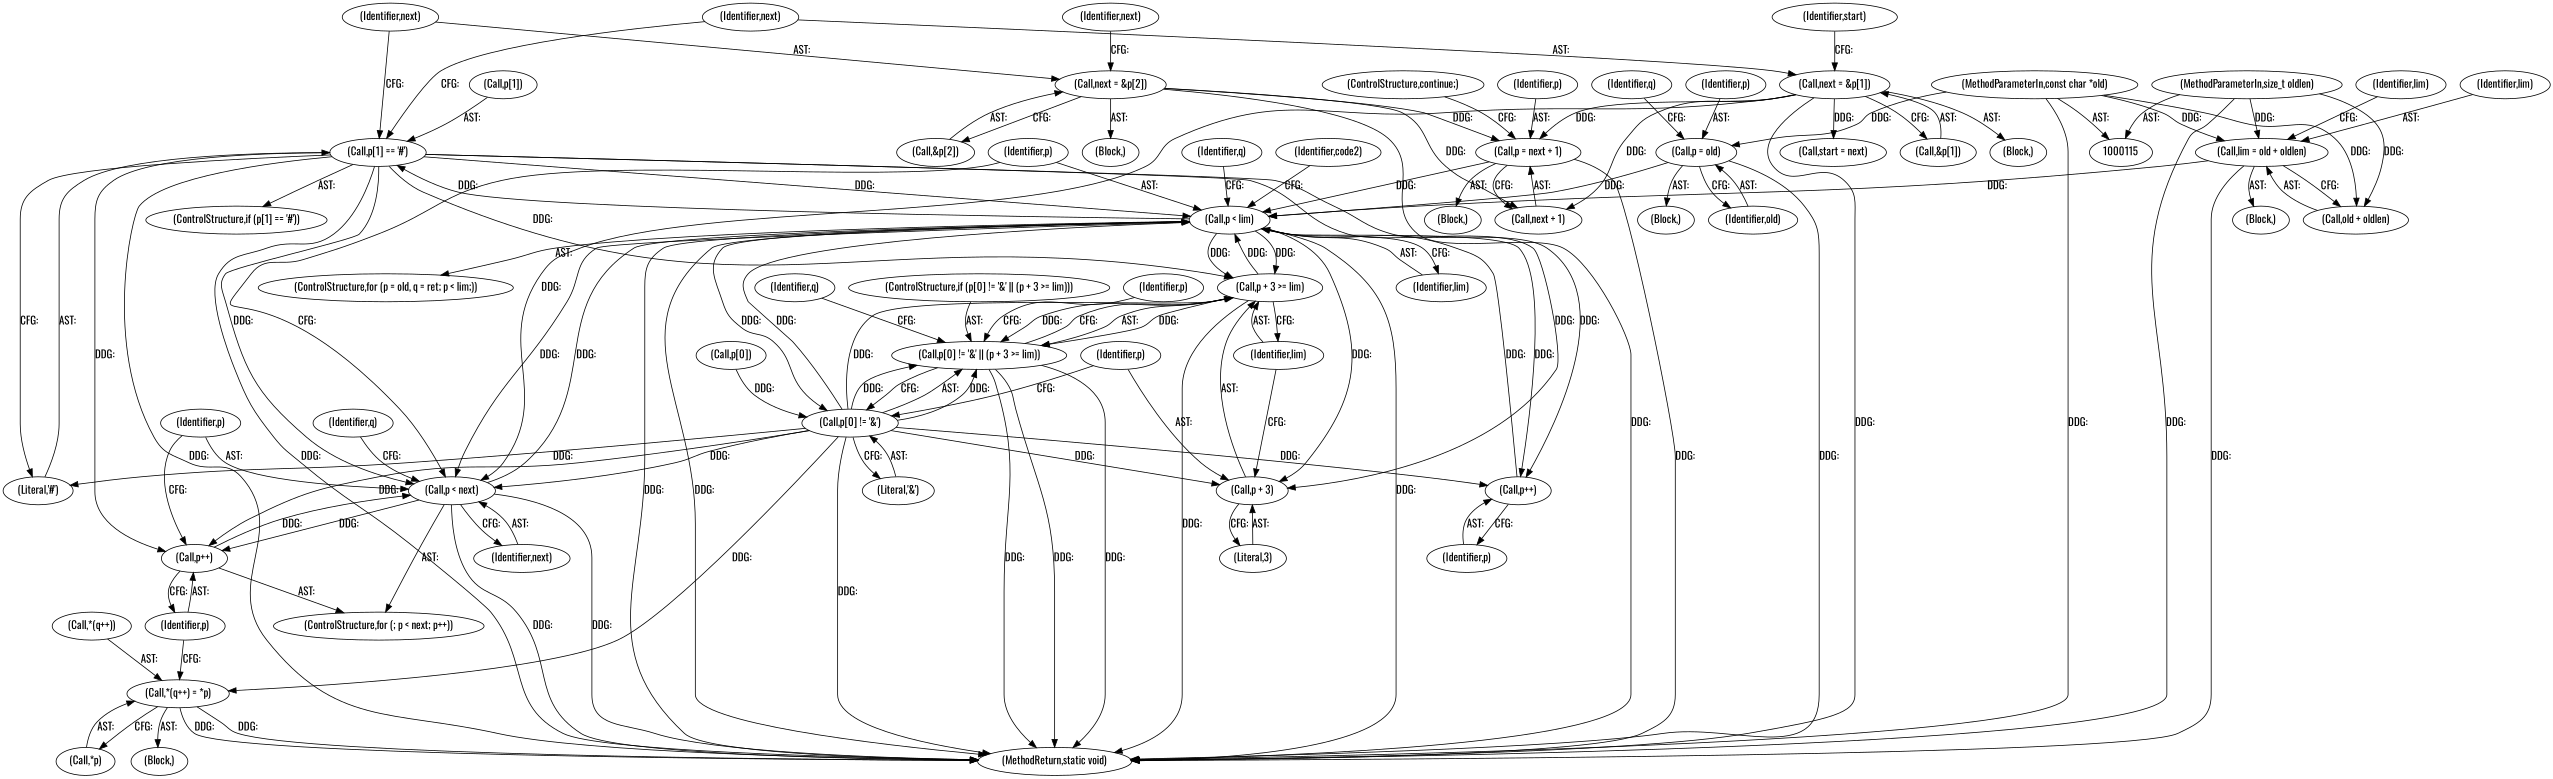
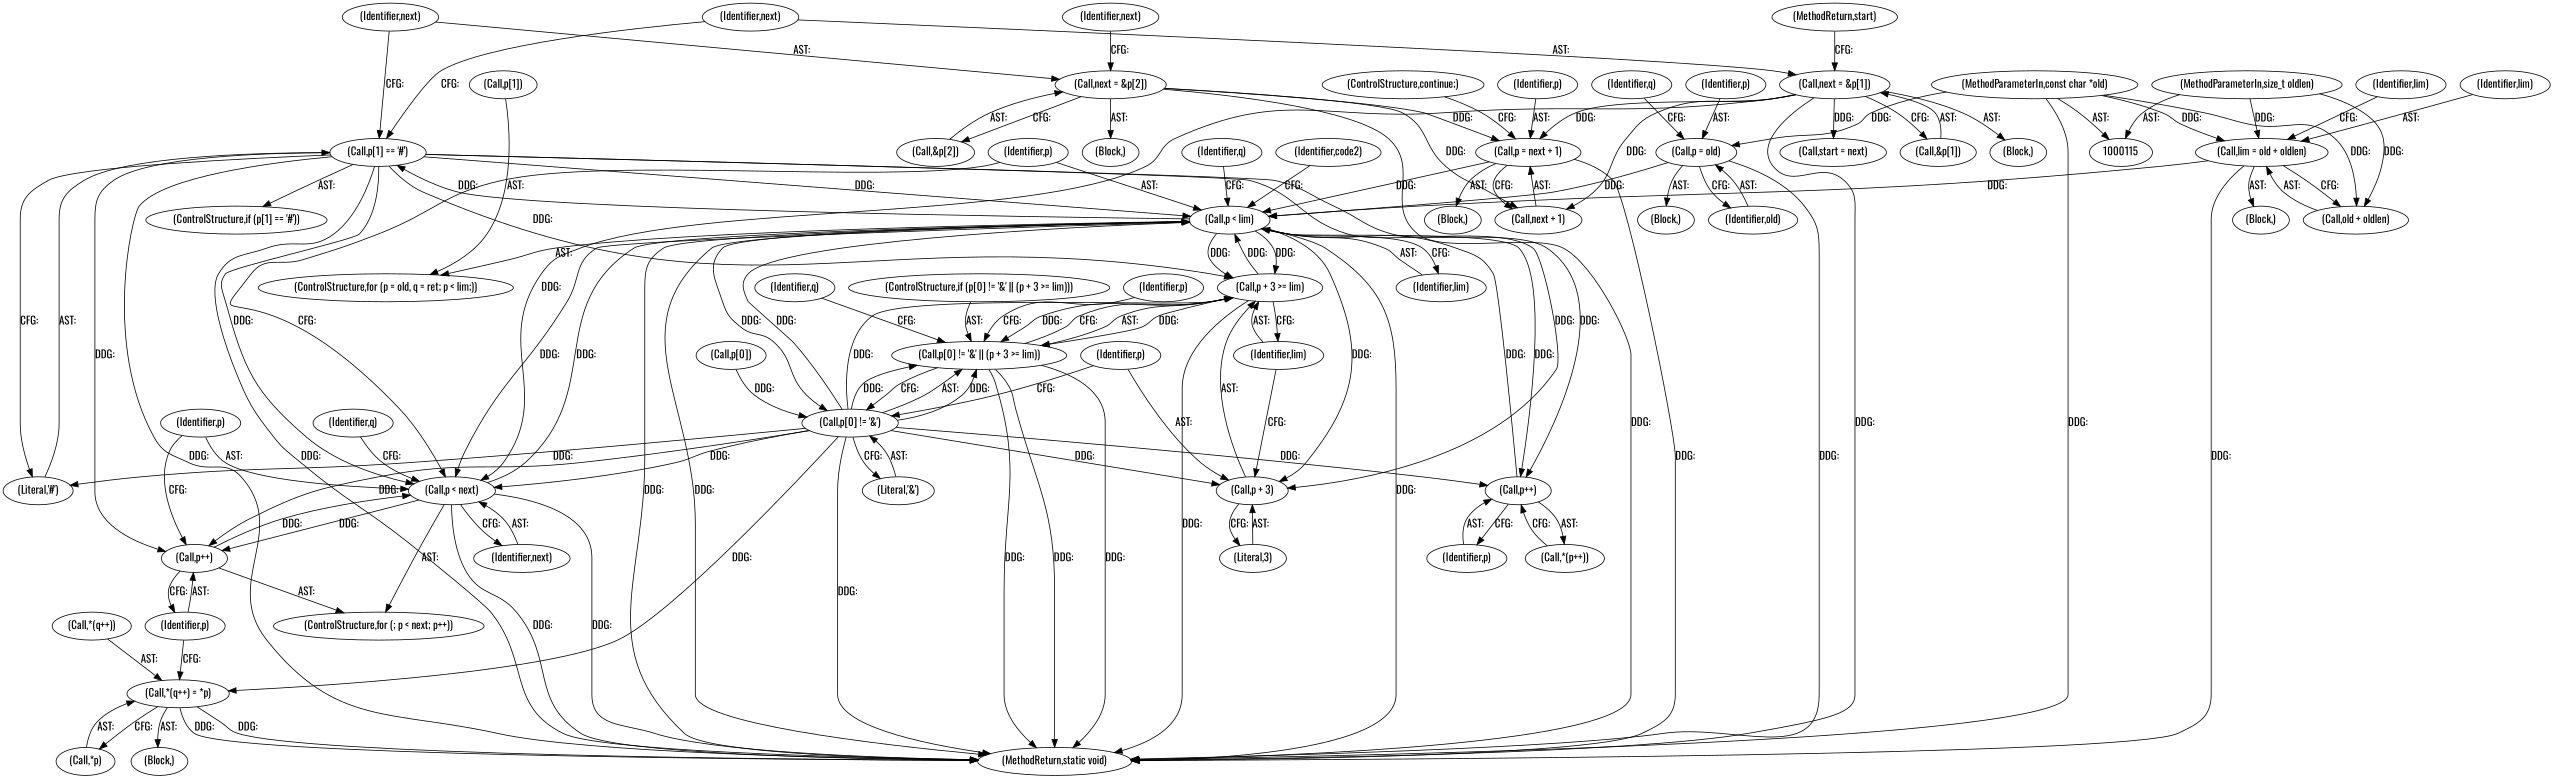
  digraph {
    fontname=Oswald
    node [fontname=Oswald]
    edge [fontname=Oswald]
    n1 [label="(Call,p[1] == '#')"]
    n2 [label="(Call,p < lim)"]
    n3 [label="(Call,p++)"]
    n4 [label="(Call,p < next)"]
    n5 [label="(Call,p++)"]
    n6 [label="(Call,p + 3 >= lim)"]
    n7 [label="(Call,p + 3)"]
    n8 [label="(ControlStructure,if (p[1] == '#'))"]
    n9 [label="(Literal,'#')"]
    n10 [label="(MethodReturn,static void)"]
    n11 [label="(Call,p[0] != '&')"]
    n12 [label="(ControlStructure,for (p = old, q = ret; p < lim;))"]
    n13 [label="(Identifier,lim)"]
    n14 [label="(Identifier,p)"]
+   n15 [label="(Call,*(p++))"]
    n16 [label="(ControlStructure,for (; p < next; p++))"]
    n17 [label="(Identifier,next)"]
    n18 [label="(Identifier,p)"]
    n19 [label="(Call,p[0] != '&' || (p + 3 >= lim))"]
    n20 [label="(Identifier,lim)"]
    n21 [label="(Literal,3)"]
    n22 [label="(Call,*(q++) = *p)"]
    n23 [label="(Literal,'&')"]
    n24 [label="(Block,)"]
    n25 [label="(Call,*p)"]
    n26 [label="(Call,p = next + 1)"]
    n27 [label="(Call,next + 1)"]
    n28 [label="(Block,)"]
    n29 [label="(Call,next = &p[2])"]
    n30 [label="(Block,)"]
    n31 [label="(Call,&p[2])"]
    n32 [label="(Call,next = &p[1])"]
    n33 [label="(Call,start = next)"]
    n34 [label="(Call,&p[1])"]
    n35 [label="(Block,)"]
    n36 [label="(Call,p = old)"]
    n37 [label="(Block,)"]
    n38 [label="(Identifier,old)"]
    n39 [label="(MethodParameterIn,const char *old)"]
    n40 [label="(Call,lim = old + oldlen)"]
    n41 [label="(Call,old + oldlen)"]
    1000115
    n43 [label="(Block,)"]
    n44 [label="(MethodParameterIn,size_t oldlen)"]
    n45 [label="(ControlStructure,if (p[0] != '&' || (p + 3 >= lim)))"]
    n46 [label="(Identifier,next)"]
    n47 [label="(Identifier,p)"]
    n48 [label="(Call,p[0])"]
    n49 [label="(Identifier,q)"]
    n50 [label="(Identifier,next)"]
    n51 [label="(Identifier,next)"]
-   n52 [label="(Identifier,start)"]
+   n52 [label="(MethodReturn,start)"]
    n53 [label="(ControlStructure,continue;)"]
    n54 [label="(Identifier,p)"]
    n55 [label="(Identifier,code2)"]
    n56 [label="(Identifier,lim)"]
    n57 [label="(Identifier,p)"]
    n58 [label="(Identifier,p)"]
    n59 [label="(Identifier,lim)"]
    n60 [label="(Identifier,p)"]
    n61 [label="(Identifier,q)"]
    n62 [label="(Call,p[1])"]
    n63 [label="(Identifier,p)"]
    n64 [label="(Identifier,q)"]
    n65 [label="(Identifier,q)"]
    n66 [label="(Call,*(q++))"]
    n1 -> n2 [label="DDG: "]
    n1 -> n3 [label="DDG: "]
    n1 -> n4 [label="DDG: "]
    n1 -> n5 [label="DDG: "]
    n1 -> n6 [label="DDG: "]
    n1 -> n7 [label="DDG: "]
    n1 -> n8 [label="AST: "]
    n1 -> n9 [label="CFG: "]
    n1 -> n10 [label="DDG: "]
    n1 -> n10 [label="DDG: "]
    n2 -> n1 [label="DDG: "]
    n2 -> n3 [label="DDG: "]
    n2 -> n4 [label="DDG: "]
    n2 -> n6 [label="DDG: "]
    n2 -> n6 [label="DDG: "]
    n2 -> n7 [label="DDG: "]
    n2 -> n10 [label="DDG: "]
    n2 -> n10 [label="DDG: "]
    n2 -> n10 [label="DDG: "]
    n2 -> n11 [label="DDG: "]
    n2 -> n12 [label="AST: "]
    n2 -> n13 [label="CFG: "]
    n3 -> n2 [label="DDG: "]
    n3 -> n14 [label="CFG: "]
+   n3 -> n15 [label="AST: "]
    n4 -> n2 [label="DDG: "]
    n4 -> n5 [label="DDG: "]
    n4 -> n10 [label="DDG: "]
    n4 -> n10 [label="DDG: "]
    n4 -> n16 [label="AST: "]
    n4 -> n17 [label="CFG: "]
    n5 -> n4 [label="DDG: "]
    n5 -> n16 [label="AST: "]
    n5 -> n18 [label="CFG: "]
    n6 -> n2 [label="DDG: "]
    n6 -> n10 [label="DDG: "]
    n6 -> n19 [label="AST: "]
    n6 -> n19 [label="DDG: "]
    n6 -> n19 [label="DDG: "]
    n6 -> n20 [label="CFG: "]
    n7 -> n6 [label="AST: "]
    n7 -> n21 [label="CFG: "]
    n9 -> n1 [label="AST: "]
    n11 -> n2 [label="DDG: "]
    n11 -> n3 [label="DDG: "]
    n11 -> n4 [label="DDG: "]
    n11 -> n5 [label="DDG: "]
    n11 -> n6 [label="DDG: "]
    n11 -> n7 [label="DDG: "]
    n11 -> n9 [label="DDG: "]
    n11 -> n10 [label="DDG: "]
    n11 -> n19 [label="AST: "]
    n11 -> n19 [label="DDG: "]
    n11 -> n19 [label="DDG: "]
    n11 -> n22 [label="DDG: "]
    n11 -> n23 [label="CFG: "]
    n13 -> n2 [label="AST: "]
    n14 -> n3 [label="AST: "]
+   n15 -> n3 [label="CFG: "]
    n17 -> n4 [label="AST: "]
    n18 -> n5 [label="AST: "]
    n18 -> n22 [label="CFG: "]
    n19 -> n6 [label="CFG: "]
    n19 -> n10 [label="DDG: "]
    n19 -> n10 [label="DDG: "]
    n19 -> n10 [label="DDG: "]
    n19 -> n11 [label="CFG: "]
    n20 -> n6 [label="AST: "]
    n20 -> n7 [label="CFG: "]
    n21 -> n7 [label="AST: "]
    n22 -> n10 [label="DDG: "]
    n22 -> n10 [label="DDG: "]
    n22 -> n24 [label="AST: "]
    n22 -> n25 [label="CFG: "]
    n23 -> n11 [label="AST: "]
    n25 -> n22 [label="AST: "]
    n26 -> n2 [label="DDG: "]
    n26 -> n10 [label="DDG: "]
    n26 -> n27 [label="CFG: "]
    n26 -> n28 [label="AST: "]
    n27 -> n26 [label="AST: "]
    n29 -> n10 [label="DDG: "]
    n29 -> n26 [label="DDG: "]
    n29 -> n27 [label="DDG: "]
    n29 -> n30 [label="AST: "]
    n29 -> n31 [label="CFG: "]
    n31 -> n29 [label="AST: "]
    n32 -> n4 [label="DDG: "]
    n32 -> n10 [label="DDG: "]
    n32 -> n26 [label="DDG: "]
    n32 -> n27 [label="DDG: "]
    n32 -> n33 [label="DDG: "]
    n32 -> n34 [label="CFG: "]
    n32 -> n35 [label="AST: "]
    n34 -> n32 [label="AST: "]
    n36 -> n2 [label="DDG: "]
    n36 -> n10 [label="DDG: "]
    n36 -> n37 [label="AST: "]
    n36 -> n38 [label="CFG: "]
    n38 -> n36 [label="AST: "]
    n39 -> n10 [label="DDG: "]
    n39 -> n36 [label="DDG: "]
    n39 -> n40 [label="DDG: "]
    n39 -> n41 [label="DDG: "]
    n39 -> 1000115 [label="AST: "]
    n40 -> n2 [label="DDG: "]
    n40 -> n10 [label="DDG: "]
    n40 -> n41 [label="CFG: "]
    n40 -> n43 [label="AST: "]
    n41 -> n40 [label="AST: "]
-   n44 -> n10 [label="DDG: "]
    n44 -> n40 [label="DDG: "]
    n44 -> n41 [label="DDG: "]
    n44 -> 1000115 [label="AST: "]
    n45 -> n19 [label="AST: "]
    n46 -> n1 [label="CFG: "]
    n46 -> n29 [label="AST: "]
    n47 -> n4 [label="AST: "]
    n47 -> n5 [label="CFG: "]
    n48 -> n11 [label="DDG: "]
    n49 -> n36 [label="CFG: "]
    n50 -> n29 [label="CFG: "]
    n51 -> n1 [label="CFG: "]
    n51 -> n32 [label="AST: "]
    n52 -> n32 [label="CFG: "]
    n53 -> n26 [label="CFG: "]
    n54 -> n7 [label="AST: "]
    n54 -> n11 [label="CFG: "]
    n55 -> n2 [label="CFG: "]
    n56 -> n40 [label="CFG: "]
    n57 -> n26 [label="AST: "]
    n58 -> n19 [label="CFG: "]
    n59 -> n40 [label="AST: "]
    n60 -> n2 [label="AST: "]
    n60 -> n4 [label="CFG: "]
    n61 -> n2 [label="CFG: "]
-   n62 -> n1 [label="AST: "]
+   n62 -> n12 [label="AST: "]
    n63 -> n36 [label="AST: "]
    n64 -> n4 [label="CFG: "]
    n65 -> n19 [label="CFG: "]
    n66 -> n22 [label="AST: "]
  }
